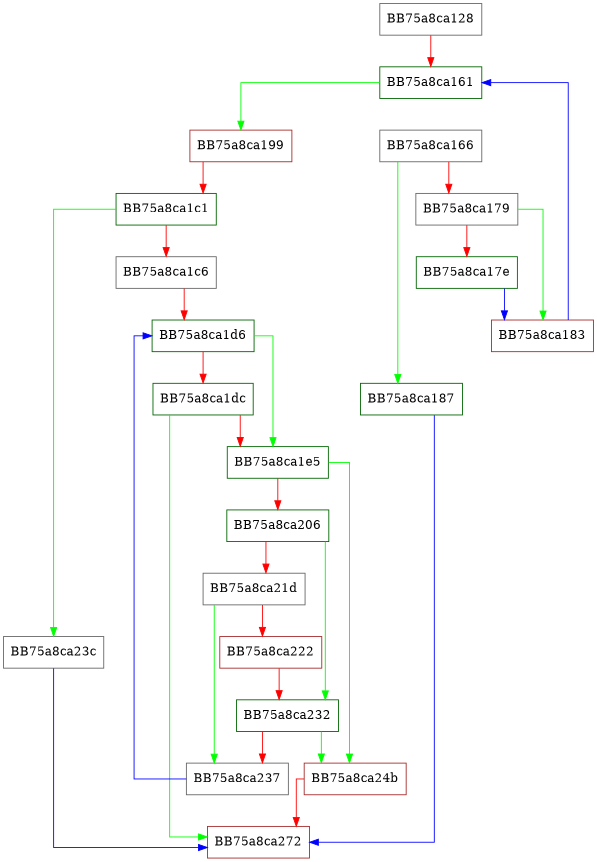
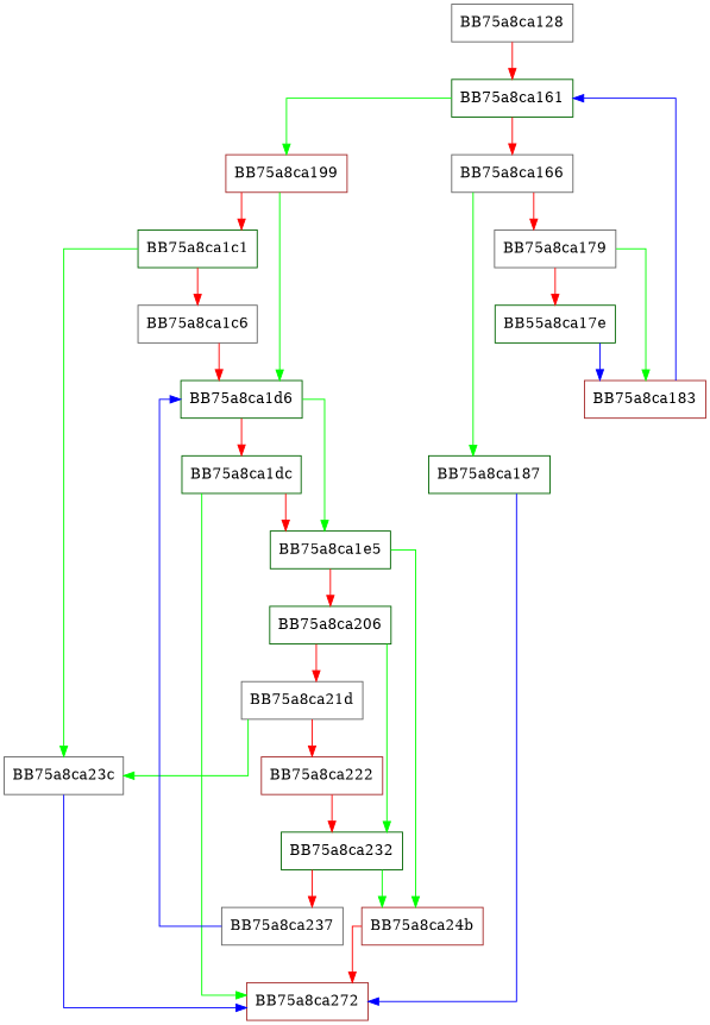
  digraph {
    splines=ortho
    node [color=darkgreen shape=box]
    edge [color=red]
    BB75a8ca128 [color=gray40]
    BB75a8ca161
    BB75a8ca199 [color=brown]
    BB75a8ca166 [color=gray40]
    BB75a8ca1d6
    BB75a8ca1c1
    BB75a8ca187
    BB75a8ca179 [color=gray40]
    BB75a8ca1e5
    BB75a8ca1dc
    BB75a8ca23c [color=gray40]
    BB75a8ca1c6 [color=gray40]
    BB75a8ca272 [color=brown]
    BB75a8ca183 [color=brown]
-   BB75a8ca17e
+   BB75a8ca17e [label=BB55a8ca17e]
    BB75a8ca24b [color=brown]
    BB75a8ca206
    BB75a8ca232
    BB75a8ca21d [color=gray40]
    BB75a8ca237 [color=gray40]
    BB75a8ca222 [color=brown]
    BB75a8ca128 -> BB75a8ca161
    BB75a8ca161 -> BB75a8ca199 [color=green]
+   BB75a8ca161 -> BB75a8ca166
+   BB75a8ca199 -> BB75a8ca1d6 [color=green]
    BB75a8ca199 -> BB75a8ca1c1
    BB75a8ca166 -> BB75a8ca187 [color=green]
    BB75a8ca166 -> BB75a8ca179
    BB75a8ca1d6 -> BB75a8ca1e5 [color=green]
    BB75a8ca1d6 -> BB75a8ca1dc
    BB75a8ca1c1 -> BB75a8ca23c [color=green]
    BB75a8ca1c1 -> BB75a8ca1c6
    BB75a8ca187 -> BB75a8ca272 [color=blue]
    BB75a8ca179 -> BB75a8ca183 [color=green]
    BB75a8ca179 -> BB75a8ca17e
    BB75a8ca1e5 -> BB75a8ca24b [color=green]
    BB75a8ca1e5 -> BB75a8ca206
    BB75a8ca1dc -> BB75a8ca1e5
    BB75a8ca1dc -> BB75a8ca272 [color=green]
    BB75a8ca23c -> BB75a8ca272 [color=blue]
    BB75a8ca1c6 -> BB75a8ca1d6
    BB75a8ca183 -> BB75a8ca161 [color=blue]
    BB75a8ca17e -> BB75a8ca183 [color=blue]
    BB75a8ca24b -> BB75a8ca272
    BB75a8ca206 -> BB75a8ca232 [color=green]
    BB75a8ca206 -> BB75a8ca21d
    BB75a8ca232 -> BB75a8ca24b [color=green]
    BB75a8ca232 -> BB75a8ca237
-   BB75a8ca21d -> BB75a8ca237 [color=green]
+   BB75a8ca21d -> BB75a8ca23c [color=green]
    BB75a8ca21d -> BB75a8ca222
    BB75a8ca237 -> BB75a8ca1d6 [color=blue]
    BB75a8ca222 -> BB75a8ca232
  }
